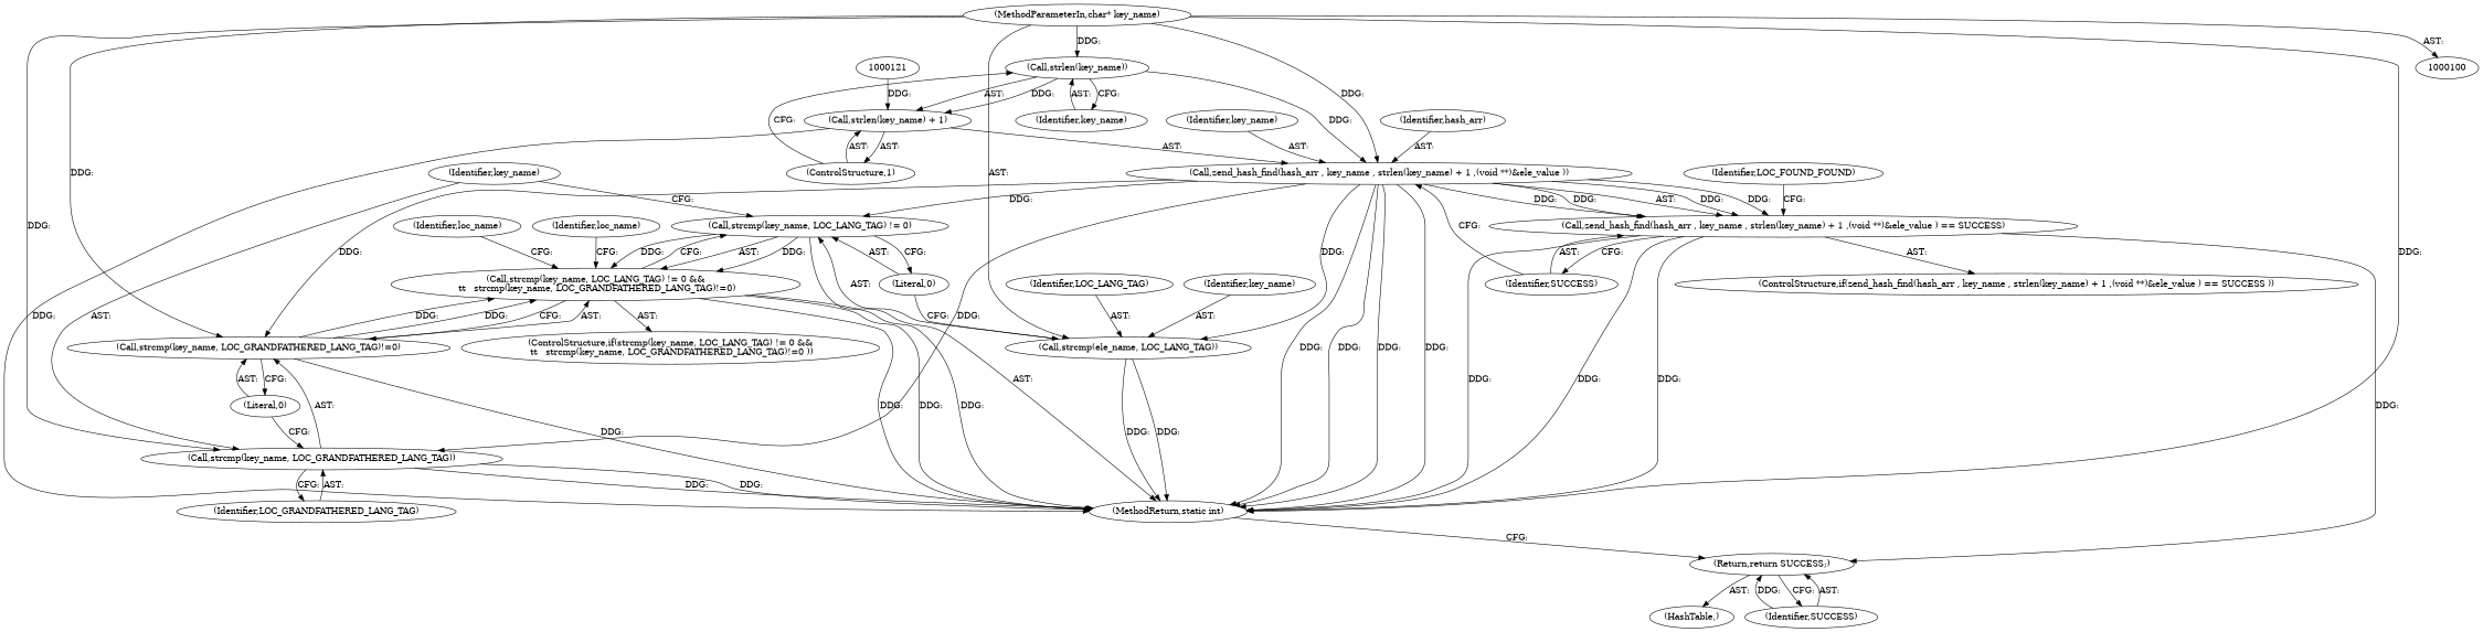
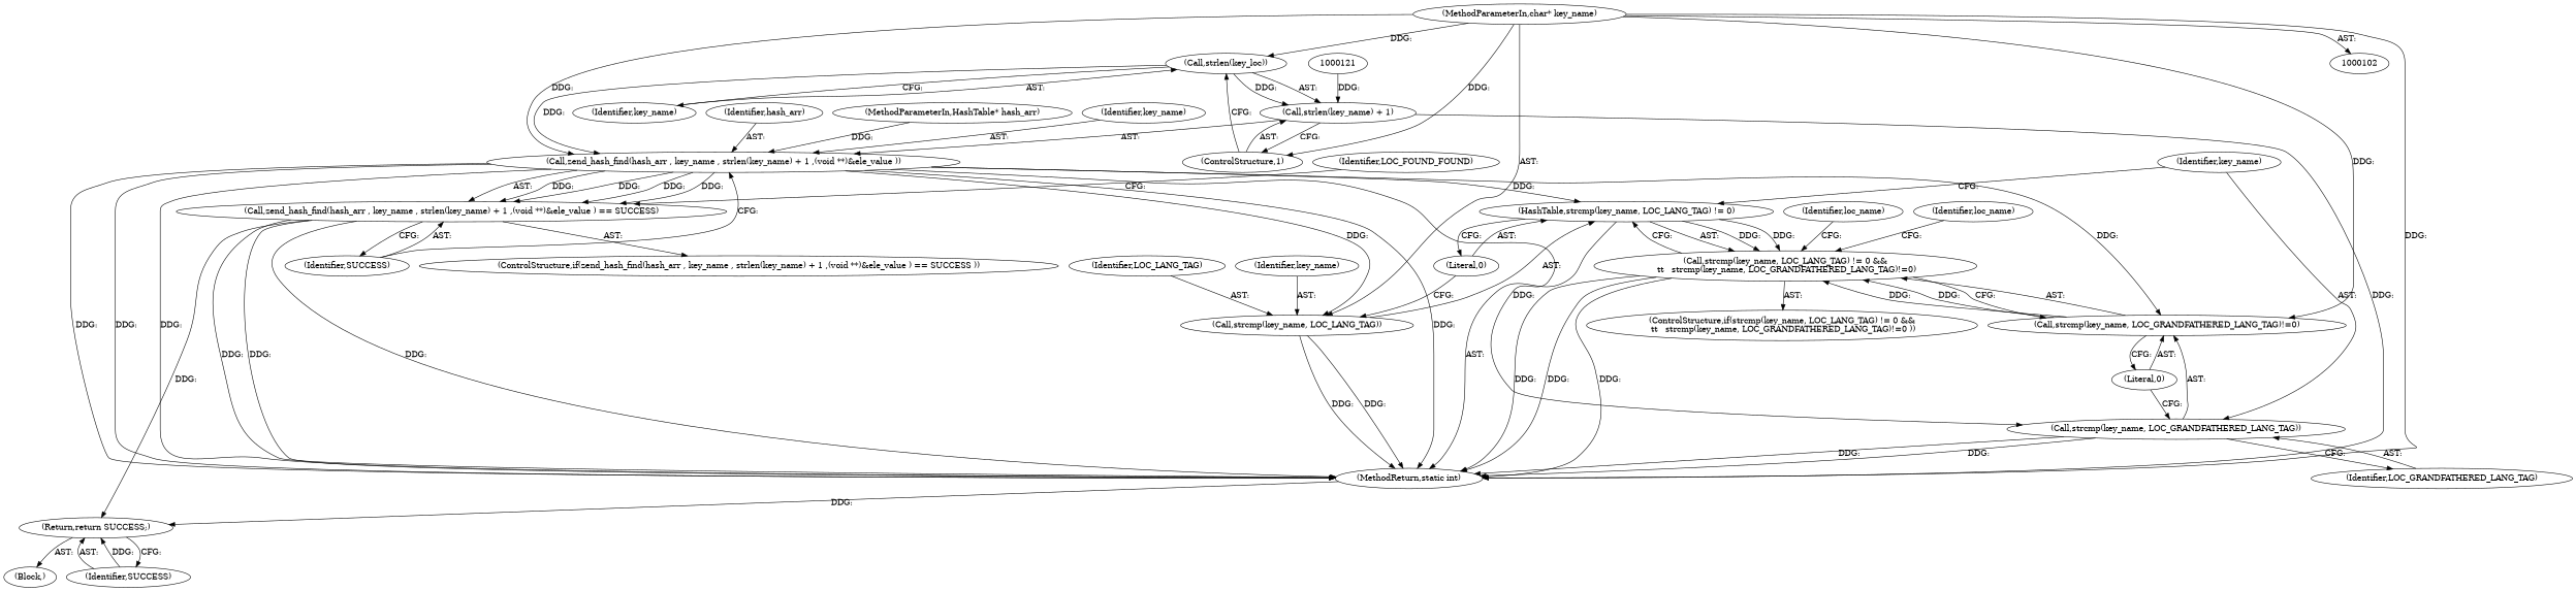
  digraph {
-   n1 [label="(Call,strlen(key_name))"]
+   n1 [label="(Call,strlen(key_loc))"]
    n2 [label="(Call,zend_hash_find(hash_arr , key_name , strlen(key_name) + 1 ,(void **)&ele_value ))"]
    n3 [label="(Call,strlen(key_name) + 1)"]
    n4 [label="(Identifier,key_name)"]
-   n5 [label="(Call,strcmp(key_name, LOC_LANG_TAG) != 0)"]
-   n6 [label="(Call,strcmp(ele_name, LOC_LANG_TAG))"]
+   n5 [label="(HashTable,strcmp(key_name, LOC_LANG_TAG) != 0)"]
+   n6 [label="(Call,strcmp(key_name, LOC_LANG_TAG))"]
    n7 [label="(Call,strcmp(key_name, LOC_GRANDFATHERED_LANG_TAG)!=0)"]
    n8 [label="(Call,strcmp(key_name, LOC_GRANDFATHERED_LANG_TAG))"]
    n9 [label="(MethodReturn,static int)"]
    n10 [label="(Call,zend_hash_find(hash_arr , key_name , strlen(key_name) + 1 ,(void **)&ele_value ) == SUCCESS)"]
    n11 [label="(ControlStructure,1)"]
    n12 [label="(MethodParameterIn,char* key_name)"]
-   1000102 [label=1000100]
+   1000102
    n14 [label="(Call,strcmp(key_name, LOC_LANG_TAG) != 0 &&\n \t\t   strcmp(key_name, LOC_GRANDFATHERED_LANG_TAG)!=0)"]
    n15 [label="(Literal,0)"]
    n16 [label="(Literal,0)"]
    n17 [label="(Identifier,LOC_GRANDFATHERED_LANG_TAG)"]
    n18 [label="(Return,return SUCCESS;)"]
    n19 [label="(Identifier,SUCCESS)"]
    n20 [label="(ControlStructure,if(zend_hash_find(hash_arr , key_name , strlen(key_name) + 1 ,(void **)&ele_value ) == SUCCESS ))"]
-   n21 [label="(HashTable,)"]
+   n21 [label="(Block,)"]
    n22 [label="(Identifier,SUCCESS)"]
    n23 [label="(ControlStructure,if(strcmp(key_name, LOC_LANG_TAG) != 0 &&\n \t\t   strcmp(key_name, LOC_GRANDFATHERED_LANG_TAG)!=0 ))"]
    n24 [label="(Identifier,LOC_LANG_TAG)"]
    n25 [label="(Identifier,hash_arr)"]
    n26 [label="(Identifier,LOC_FOUND_FOUND)"]
    n27 [label="(Identifier,key_name)"]
    n28 [label="(Identifier,loc_name)"]
    n29 [label="(Identifier,key_name)"]
    n30 [label="(Identifier,loc_name)"]
+   n31 [label="(MethodParameterIn,HashTable* hash_arr)"]
    n32 [label="(Identifier,key_name)"]
    1000121
    n1 -> n2 [label="DDG: "]
    n1 -> n3 [label="AST: "]
    n1 -> n3 [label="DDG: "]
    n1 -> n4 [label="CFG: "]
    n2 -> n5 [label="DDG: "]
    n2 -> n6 [label="DDG: "]
    n2 -> n7 [label="DDG: "]
    n2 -> n8 [label="DDG: "]
    n2 -> n9 [label="DDG: "]
    n2 -> n9 [label="DDG: "]
    n2 -> n9 [label="DDG: "]
    n2 -> n9 [label="DDG: "]
    n2 -> n10 [label="AST: "]
    n2 -> n10 [label="DDG: "]
    n2 -> n10 [label="DDG: "]
    n2 -> n10 [label="DDG: "]
    n2 -> n10 [label="DDG: "]
    n3 -> n2 [label="AST: "]
    n3 -> n9 [label="DDG: "]
-   n3 -> n11 [label="AST: "]
+   n3 -> n11 [label="CFG: "]
    n4 -> n1 [label="AST: "]
    n5 -> n9 [label="AST: "]
    n5 -> n14 [label="AST: "]
    n5 -> n14 [label="DDG: "]
    n5 -> n14 [label="DDG: "]
    n5 -> n15 [label="CFG: "]
    n6 -> n5 [label="AST: "]
    n6 -> n9 [label="DDG: "]
    n6 -> n9 [label="DDG: "]
-   n7 -> n9 [label="DDG: "]
    n7 -> n14 [label="AST: "]
    n7 -> n14 [label="DDG: "]
    n7 -> n14 [label="DDG: "]
    n7 -> n16 [label="CFG: "]
    n8 -> n7 [label="AST: "]
    n8 -> n9 [label="DDG: "]
    n8 -> n9 [label="DDG: "]
    n8 -> n17 [label="CFG: "]
-   n9 -> n18 [label="CFG: "]
+   n9 -> n18 [label="DDG: "]
    n10 -> n9 [label="DDG: "]
    n10 -> n9 [label="DDG: "]
    n10 -> n9 [label="DDG: "]
    n10 -> n18 [label="DDG: "]
    n10 -> n19 [label="CFG: "]
    n10 -> n20 [label="AST: "]
    n11 -> n1 [label="CFG: "]
    n11 -> n3 [label="AST: "]
    n12 -> n1 [label="DDG: "]
    n12 -> n2 [label="DDG: "]
    n12 -> n6 [label="AST: "]
    n12 -> n7 [label="DDG: "]
-   n12 -> n8 [label="DDG: "]
+   n12 -> n11 [label="DDG: "]
    n12 -> n9 [label="DDG: "]
    n12 -> 1000102 [label="AST: "]
    n14 -> n5 [label="CFG: "]
    n14 -> n7 [label="CFG: "]
    n14 -> n9 [label="DDG: "]
    n14 -> n9 [label="DDG: "]
    n14 -> n9 [label="DDG: "]
    n14 -> n23 [label="AST: "]
    n15 -> n5 [label="AST: "]
    n15 -> n6 [label="CFG: "]
    n16 -> n7 [label="AST: "]
    n16 -> n8 [label="CFG: "]
    n17 -> n8 [label="AST: "]
    n18 -> n21 [label="AST: "]
    n18 -> n22 [label="CFG: "]
    n19 -> n2 [label="CFG: "]
    n19 -> n10 [label="AST: "]
    n22 -> n18 [label="AST: "]
    n22 -> n18 [label="DDG: "]
    n24 -> n6 [label="AST: "]
    n25 -> n2 [label="AST: "]
    n26 -> n10 [label="CFG: "]
    n27 -> n6 [label="AST: "]
    n28 -> n14 [label="CFG: "]
    n29 -> n5 [label="CFG: "]
    n29 -> n8 [label="AST: "]
    n30 -> n14 [label="CFG: "]
+   n31 -> n2 [label="DDG: "]
    n32 -> n2 [label="AST: "]
    1000121 -> n3 [label="DDG: "]
  }
